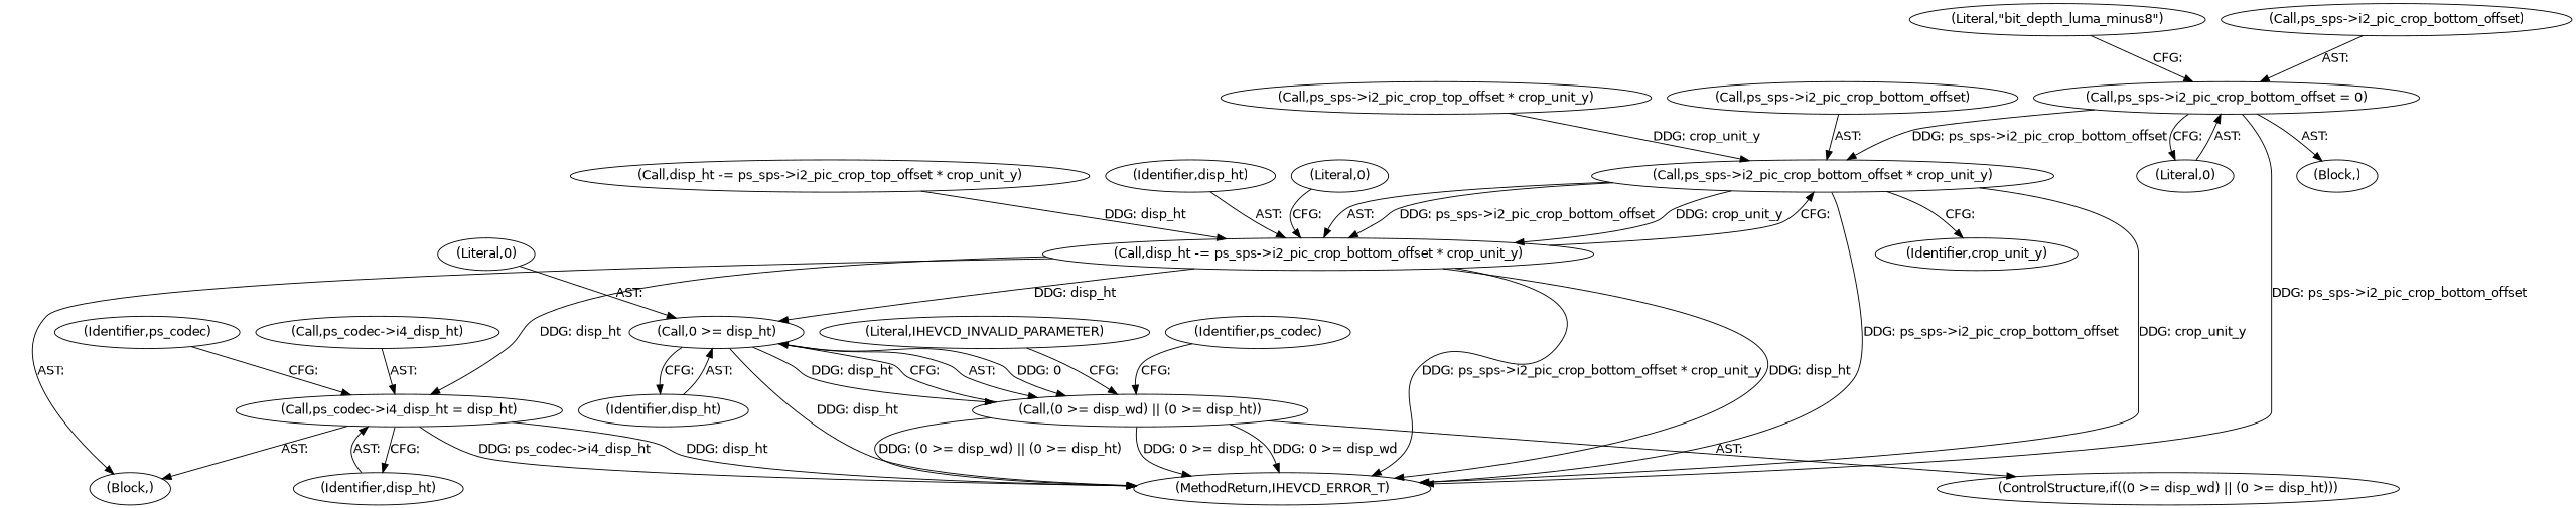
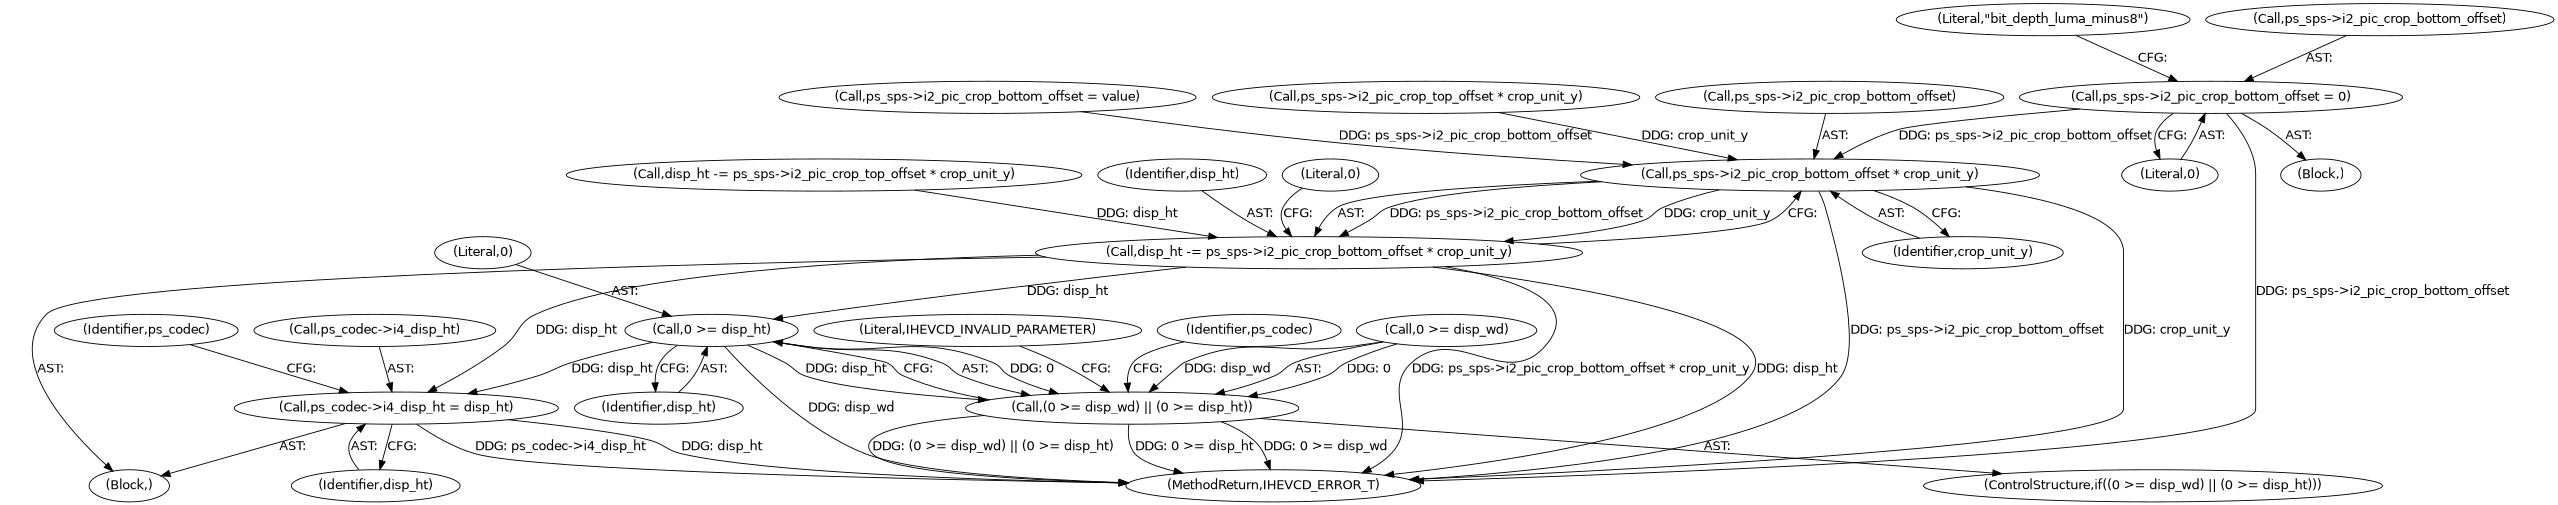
  digraph {
    fontname="DejaVu Sans"
    node [fontname="DejaVu Sans"]
    edge [fontname="DejaVu Sans"]
    n1 [label="(Call,ps_sps->i2_pic_crop_bottom_offset = 0)"]
    n2 [label="(Call,ps_sps->i2_pic_crop_bottom_offset * crop_unit_y)"]
    n3 [label="(Block,)"]
    n4 [label="(Literal,0)"]
    n5 [label="(MethodReturn,IHEVCD_ERROR_T)"]
    n6 [label="(Call,disp_ht -= ps_sps->i2_pic_crop_bottom_offset * crop_unit_y)"]
    n7 [label="(Identifier,crop_unit_y)"]
    n8 [label="(Call,0 >= disp_ht)"]
    n9 [label="(Call,ps_codec->i4_disp_ht = disp_ht)"]
    n10 [label="(Block,)"]
    n11 [label="(Call,(0 >= disp_wd) || (0 >= disp_ht))"]
    n12 [label="(Identifier,disp_ht)"]
    n13 [label="(Identifier,disp_ht)"]
    n14 [label="(ControlStructure,if((0 >= disp_wd) || (0 >= disp_ht)))"]
+   n15 [label="(Call,0 >= disp_wd)"]
    n16 [label="(Literal,IHEVCD_INVALID_PARAMETER)"]
    n17 [label="(Identifier,ps_codec)"]
    n18 [label="(Literal,\"bit_depth_luma_minus8\")"]
    n19 [label="(Literal,0)"]
    n20 [label="(Call,ps_sps->i2_pic_crop_bottom_offset)"]
+   n21 [label="(Call,ps_sps->i2_pic_crop_bottom_offset = value)"]
    n22 [label="(Call,ps_sps->i2_pic_crop_top_offset * crop_unit_y)"]
    n23 [label="(Call,disp_ht -= ps_sps->i2_pic_crop_top_offset * crop_unit_y)"]
    n24 [label="(Identifier,disp_ht)"]
    n25 [label="(Call,ps_sps->i2_pic_crop_bottom_offset)"]
    n26 [label="(Literal,0)"]
    n27 [label="(Call,ps_codec->i4_disp_ht)"]
    n28 [label="(Identifier,ps_codec)"]
    n1 -> n2 [label="DDG: ps_sps->i2_pic_crop_bottom_offset"]
    n1 -> n3 [label="AST: "]
    n1 -> n4 [label="CFG: "]
    n1 -> n5 [label="DDG: ps_sps->i2_pic_crop_bottom_offset"]
    n2 -> n5 [label="DDG: ps_sps->i2_pic_crop_bottom_offset"]
    n2 -> n5 [label="DDG: crop_unit_y"]
    n2 -> n6 [label="AST: "]
    n2 -> n6 [label="DDG: ps_sps->i2_pic_crop_bottom_offset"]
    n2 -> n6 [label="DDG: crop_unit_y"]
    n2 -> n7 [label="CFG: "]
    n4 -> n1 [label="AST: "]
    n6 -> n2 [label="CFG: "]
    n6 -> n5 [label="DDG: ps_sps->i2_pic_crop_bottom_offset * crop_unit_y"]
    n6 -> n5 [label="DDG: disp_ht"]
    n6 -> n8 [label="DDG: disp_ht"]
    n6 -> n9 [label="DDG: disp_ht"]
    n6 -> n10 [label="AST: "]
-   n8 -> n5 [label="DDG: disp_ht"]
+   n7 -> n2 [label="AST: "]
+   n8 -> n5 [label="DDG: disp_wd"]
+   n8 -> n9 [label="DDG: disp_ht"]
    n8 -> n11 [label="AST: "]
    n8 -> n11 [label="DDG: 0"]
    n8 -> n11 [label="DDG: disp_ht"]
    n8 -> n12 [label="CFG: "]
    n9 -> n5 [label="DDG: disp_ht"]
    n9 -> n5 [label="DDG: ps_codec->i4_disp_ht"]
    n9 -> n10 [label="AST: "]
    n9 -> n13 [label="CFG: "]
    n11 -> n5 [label="DDG: (0 >= disp_wd) || (0 >= disp_ht)"]
    n11 -> n5 [label="DDG: 0 >= disp_ht"]
    n11 -> n5 [label="DDG: 0 >= disp_wd"]
    n11 -> n8 [label="CFG: "]
    n11 -> n14 [label="AST: "]
    n12 -> n8 [label="AST: "]
    n13 -> n9 [label="AST: "]
+   n15 -> n11 [label="AST: "]
+   n15 -> n11 [label="DDG: 0"]
+   n15 -> n11 [label="DDG: disp_wd"]
    n16 -> n11 [label="CFG: "]
    n17 -> n9 [label="CFG: "]
    n18 -> n1 [label="CFG: "]
    n19 -> n8 [label="AST: "]
    n20 -> n1 [label="AST: "]
+   n21 -> n2 [label="DDG: ps_sps->i2_pic_crop_bottom_offset"]
    n22 -> n2 [label="DDG: crop_unit_y"]
    n23 -> n6 [label="DDG: disp_ht"]
    n24 -> n6 [label="AST: "]
    n25 -> n2 [label="AST: "]
    n26 -> n6 [label="CFG: "]
    n27 -> n9 [label="AST: "]
    n28 -> n11 [label="CFG: "]
  }
